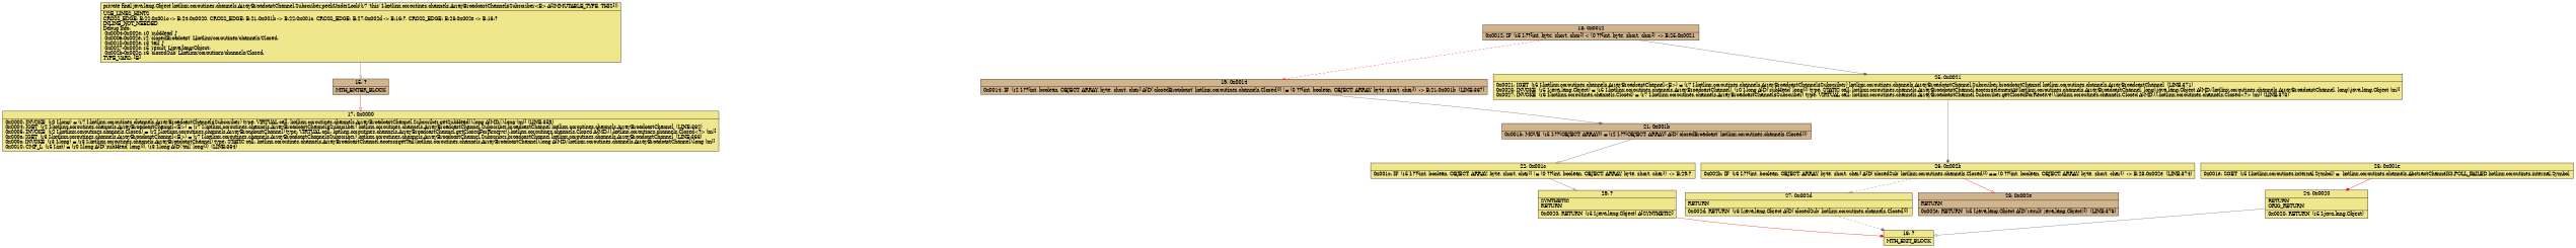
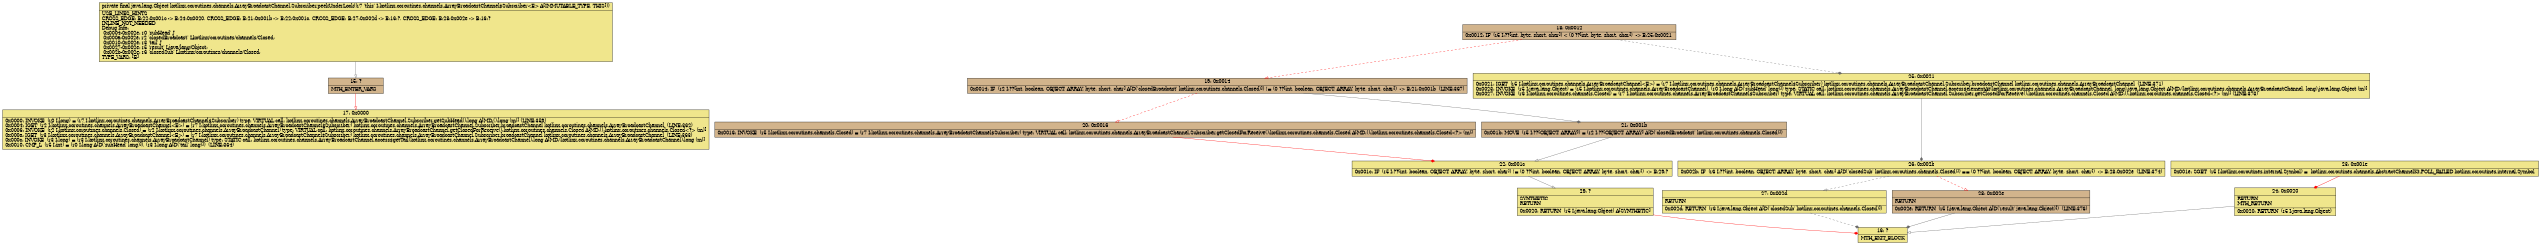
  digraph {
    node [fillcolor=khaki shape=record style=filled]
    edge [arrowhead=onormal color=gray40]
-   n1 [fillcolor=tan label="{15\:\ ?|MTH_ENTER_BLOCK\l}"]
+   n1 [fillcolor=tan label="{15\:\ ?|MTH_ENTER_VARS\l}"]
    n2 [label="{17\:\ 0x0000|0x0000: INVOKE  (r0 I:long) = (r7 I:kotlinx.coroutines.channels.ArrayBroadcastChannel$Subscriber) type: VIRTUAL call: kotlinx.coroutines.channels.ArrayBroadcastChannel.Subscriber.getSubHead():long A[MD:():long (m)] (LINE:359)\l0x0004: IGET  (r2 I:kotlinx.coroutines.channels.ArrayBroadcastChannel\<E\>) = (r7 I:kotlinx.coroutines.channels.ArrayBroadcastChannel$Subscriber) kotlinx.coroutines.channels.ArrayBroadcastChannel.Subscriber.broadcastChannel kotlinx.coroutines.channels.ArrayBroadcastChannel  (LINE:362)\l0x0006: INVOKE  (r2 I:kotlinx.coroutines.channels.Closed) = (r2 I:kotlinx.coroutines.channels.ArrayBroadcastChannel) type: VIRTUAL call: kotlinx.coroutines.channels.ArrayBroadcastChannel.getClosedForReceive():kotlinx.coroutines.channels.Closed A[MD:():kotlinx.coroutines.channels.Closed\<?\> (m)]\l0x000a: IGET  (r3 I:kotlinx.coroutines.channels.ArrayBroadcastChannel\<E\>) = (r7 I:kotlinx.coroutines.channels.ArrayBroadcastChannel$Subscriber) kotlinx.coroutines.channels.ArrayBroadcastChannel.Subscriber.broadcastChannel kotlinx.coroutines.channels.ArrayBroadcastChannel  (LINE:363)\l0x000c: INVOKE  (r3 I:long) = (r3 I:kotlinx.coroutines.channels.ArrayBroadcastChannel) type: STATIC call: kotlinx.coroutines.channels.ArrayBroadcastChannel.access$getTail(kotlinx.coroutines.channels.ArrayBroadcastChannel):long A[MD:(kotlinx.coroutines.channels.ArrayBroadcastChannel):long (m)]\l0x0010: CMP_L  (r5 I:int) = (r0 I:long A[D('subHead' long)]), (r3 I:long A[D('tail' long)])  (LINE:364)\l}"]
    n3 [fillcolor=tan label="{18\:\ 0x0012|0x0012: IF  (r5 I:??[int, byte, short, char]) \< (0 ??[int, byte, short, char])  \-\> B:25:0x0021 \l}"]
    n4 [fillcolor=tan label="{19\:\ 0x0014|0x0014: IF  (r2 I:??[int, boolean, OBJECT, ARRAY, byte, short, char] A[D('closedBroadcast' kotlinx.coroutines.channels.Closed)]) != (0 ??[int, boolean, OBJECT, ARRAY, byte, short, char])  \-\> B:21:0x001b  (LINE:367)\l}"]
    n5 [label="{25\:\ 0x0021|0x0021: IGET  (r5 I:kotlinx.coroutines.channels.ArrayBroadcastChannel\<E\>) = (r7 I:kotlinx.coroutines.channels.ArrayBroadcastChannel$Subscriber) kotlinx.coroutines.channels.ArrayBroadcastChannel.Subscriber.broadcastChannel kotlinx.coroutines.channels.ArrayBroadcastChannel  (LINE:371)\l0x0023: INVOKE  (r5 I:java.lang.Object) = (r5 I:kotlinx.coroutines.channels.ArrayBroadcastChannel), (r0 I:long A[D('subHead' long)]) type: STATIC call: kotlinx.coroutines.channels.ArrayBroadcastChannel.access$elementAt(kotlinx.coroutines.channels.ArrayBroadcastChannel, long):java.lang.Object A[MD:(kotlinx.coroutines.channels.ArrayBroadcastChannel, long):java.lang.Object (m)]\l0x0027: INVOKE  (r6 I:kotlinx.coroutines.channels.Closed) = (r7 I:kotlinx.coroutines.channels.ArrayBroadcastChannel$Subscriber) type: VIRTUAL call: kotlinx.coroutines.channels.ArrayBroadcastChannel.Subscriber.getClosedForReceive():kotlinx.coroutines.channels.Closed A[MD:():kotlinx.coroutines.channels.Closed\<?\> (m)] (LINE:373)\l}"]
+   n6 [fillcolor=tan label="{20\:\ 0x0016|0x0016: INVOKE  (r5 I:kotlinx.coroutines.channels.Closed) = (r7 I:kotlinx.coroutines.channels.ArrayBroadcastChannel$Subscriber) type: VIRTUAL call: kotlinx.coroutines.channels.ArrayBroadcastChannel.Subscriber.getClosedForReceive():kotlinx.coroutines.channels.Closed A[MD:():kotlinx.coroutines.channels.Closed\<?\> (m)]\l}"]
    n7 [fillcolor=tan label="{21\:\ 0x001b|0x001b: MOVE  (r5 I:??[OBJECT, ARRAY]) = (r2 I:??[OBJECT, ARRAY] A[D('closedBroadcast' kotlinx.coroutines.channels.Closed)]) \l}"]
    n8 [label="{26\:\ 0x002b|0x002b: IF  (r6 I:??[int, boolean, OBJECT, ARRAY, byte, short, char] A[D('closedSub' kotlinx.coroutines.channels.Closed)]) == (0 ??[int, boolean, OBJECT, ARRAY, byte, short, char])  \-\> B:28:0x002e  (LINE:374)\l}"]
    n9 [label="{22\:\ 0x001c|0x001c: IF  (r5 I:??[int, boolean, OBJECT, ARRAY, byte, short, char]) != (0 ??[int, boolean, OBJECT, ARRAY, byte, short, char])  \-\> B:29:? \l}"]
    n10 [label="{29\:\ ?|SYNTHETIC\lRETURN\l|0x0020: RETURN  (r5 I:java.lang.Object) A[SYNTHETIC]\l}"]
    n11 [label="{23\:\ 0x001e|0x001e: SGET  (r5 I:kotlinx.coroutines.internal.Symbol) =  kotlinx.coroutines.channels.AbstractChannelKt.POLL_FAILED kotlinx.coroutines.internal.Symbol \l}"]
-   n12 [label="{24\:\ 0x0020|RETURN\lORIG_RETURN\l|0x0020: RETURN  (r5 I:java.lang.Object) \l}"]
+   n12 [label="{24\:\ 0x0020|RETURN\lMTH_RETURN\l|0x0020: RETURN  (r5 I:java.lang.Object) \l}"]
    n13 [label="{16\:\ ?|MTH_EXIT_BLOCK\l}"]
    n14 [label="{27\:\ 0x002d|RETURN\l|0x002d: RETURN  (r6 I:java.lang.Object A[D('closedSub' kotlinx.coroutines.channels.Closed)]) \l}"]
    n15 [fillcolor=tan label="{28\:\ 0x002e|RETURN\l|0x002e: RETURN  (r5 I:java.lang.Object A[D('result' java.lang.Object)])  (LINE:376)\l}"]
    n16 [label="{private final java.lang.Object kotlinx.coroutines.channels.ArrayBroadcastChannel.Subscriber.peekUnderLock((r7 'this' I:kotlinx.coroutines.channels.ArrayBroadcastChannel$Subscriber\<E\> A[IMMUTABLE_TYPE, THIS]))  | USE_LINES_HINTS\lCROSS_EDGE: B:22:0x001c \-\> B:24:0x0020, CROSS_EDGE: B:21:0x001b \-\> B:22:0x001c, CROSS_EDGE: B:27:0x002d \-\> B:16:?, CROSS_EDGE: B:28:0x002e \-\> B:16:?\lINLINE_NOT_NEEDED\lDebug Info:\l  0x0004\-0x002e: r0 'subHead' J\l  0x000a\-0x002e: r2 'closedBroadcast' Lkotlinx\/coroutines\/channels\/Closed;\l  0x0010\-0x002e: r3 'tail' J\l  0x0027\-0x002e: r5 'result' Ljava\/lang\/Object;\l  0x002b\-0x002e: r6 'closedSub' Lkotlinx\/coroutines\/channels\/Closed;\lTYPE_VARS: [E]\l}"]
    n1 -> n2 [color=red]
    n3 -> n4 [color=red style=dashed]
-   n3 -> n5 [arrowhead=diamond]
+   n3 -> n5 [arrowhead=diamond style=dashed]
+   n4 -> n6 [color=red style=dashed]
    n4 -> n7 [arrowhead=diamond]
    n5 -> n8 [arrowhead=diamond]
+   n6 -> n9 [arrowhead=diamond color=red]
    n7 -> n9
    n8 -> n14 [style=dashed]
-   n8 -> n15 [color=red]
+   n8 -> n15 [color=red style=dashed]
    n9 -> n10
    n10 -> n13 [arrowhead=diamond color=red]
    n11 -> n12 [arrowhead=diamond color=red]
    n12 -> n13
    n14 -> n13 [arrowhead=diamond style=dashed]
+   n15 -> n13 [arrowhead=diamond]
    n16 -> n1
  }
